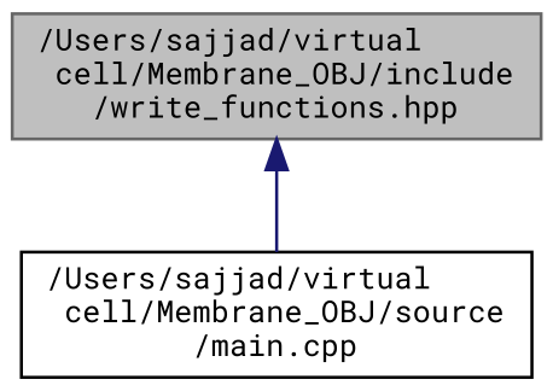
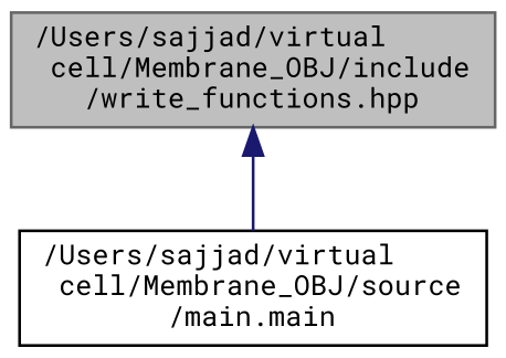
  digraph {
    fontname="Roboto Mono"
    node [fontname="Roboto Mono" fontsize=10 shape=record style=filled]
    n1 [color=gray40 fillcolor=grey75 fontcolor=black height=0.2 label="/Users/sajjad/virtual\l cell/Membrane_OBJ/include\l/write_functions.hpp" width=0.4]
-   n2 [color=black fillcolor=white height=0.2 label="/Users/sajjad/virtual\l cell/Membrane_OBJ/source\l/main.cpp" width=0.4]
+   n2 [color=black fillcolor=white height=0.2 label="/Users/sajjad/virtual\l cell/Membrane_OBJ/source\l/main.main" width=0.4]
    n1 -> n2 [color=midnightblue dir=back fontname="Roboto Mono" fontsize=10 labelfontname=Helvetica labelfontsize=10 style=solid]
  }
